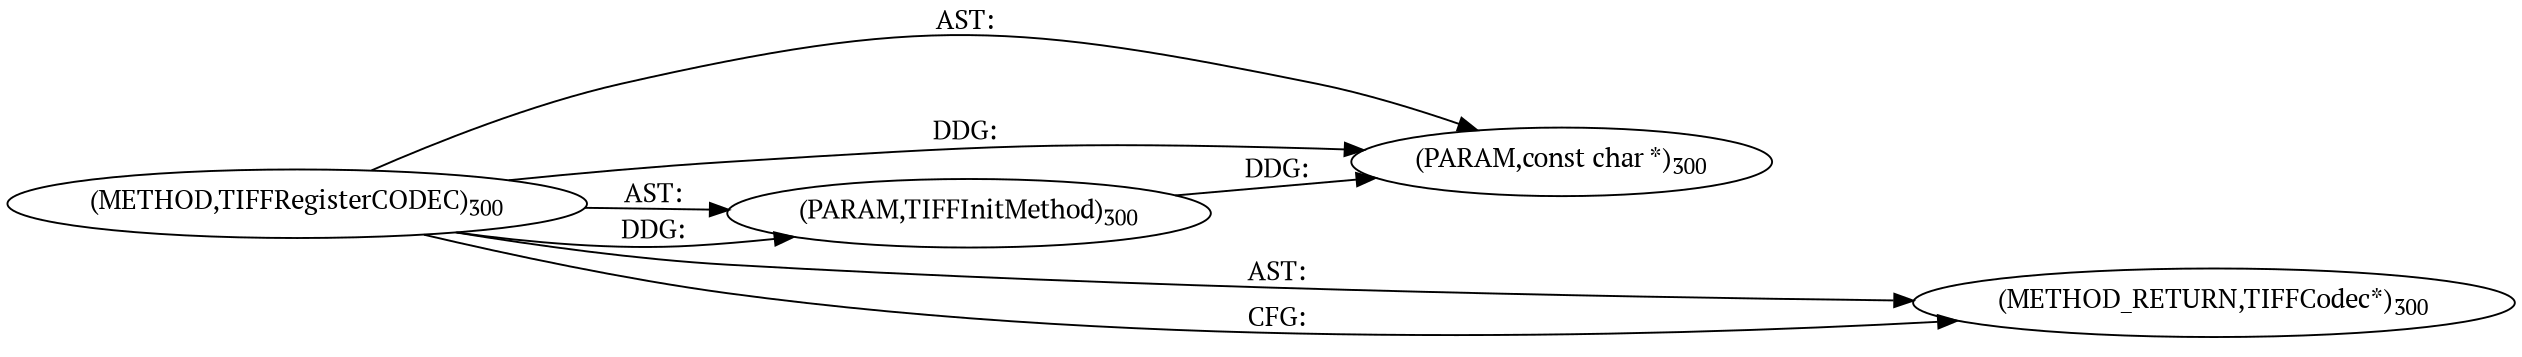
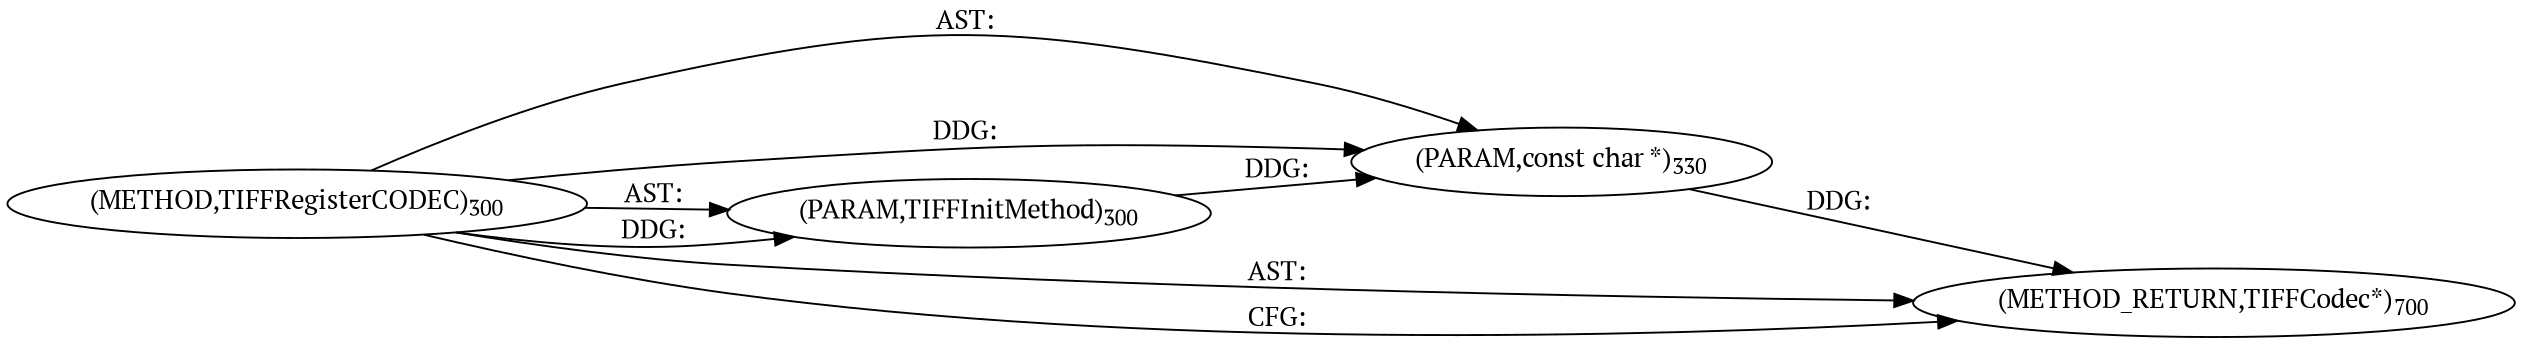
  digraph {
    fontname="PT Serif"
    rankdir=LR
    node [fontname="PT Serif"]
    edge [fontname="PT Serif"]
    n1 [label=<(METHOD,TIFFRegisterCODEC)<SUB>300</SUB>>]
-   n2 [label=<(PARAM,const char *)<SUB>300</SUB>>]
+   n2 [label=<(PARAM,const char *)<SUB>330</SUB>>]
    n3 [label=<(PARAM,TIFFInitMethod)<SUB>300</SUB>>]
-   n4 [label=<(METHOD_RETURN,TIFFCodec*)<SUB>300</SUB>>]
+   n4 [label=<(METHOD_RETURN,TIFFCodec*)<SUB>700</SUB>>]
    n1 -> n2 [label="AST: "]
    n1 -> n2 [label="DDG: "]
    n1 -> n3 [label="AST: "]
    n1 -> n3 [label="DDG: "]
    n1 -> n4 [label="AST: "]
    n1 -> n4 [label="CFG: "]
+   n2 -> n4 [label="DDG: "]
    n3 -> n2 [label="DDG: "]
  }
